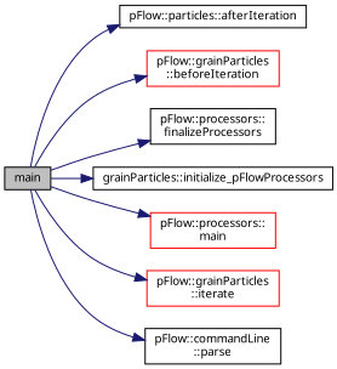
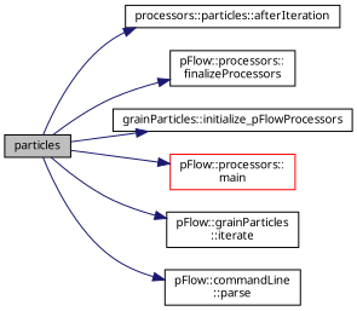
  digraph {
    fontname="Noto Sans"
    rankdir=LR
    node [color=black fillcolor=white fontname="Noto Sans" fontsize=10 shape=record style=filled]
    edge [color=midnightblue fontname="Noto Sans" fontsize=10 labelfontname=Helvetica labelfontsize=10 style=solid]
-   n1 [fillcolor=grey75 fontcolor=black height=0.2 label=main width=0.4]
-   n2 [height=0.2 label="pFlow::particles::afterIteration" width=0.4]
-   n3 [color=red height=0.2 label="pFlow::grainParticles\l::beforeIteration" width=0.4]
+   n1 [fillcolor=grey75 fontcolor=black height=0.2 label=particles width=0.4]
+   n2 [height=0.2 label="processors::particles::afterIteration" width=0.4]
    n4 [height=0.2 label="pFlow::processors::\lfinalizeProcessors" width=0.4]
    n5 [height=0.2 label="grainParticles::initialize_pFlowProcessors" width=0.4]
    n6 [color=red height=0.2 label="pFlow::processors::\lmain" width=0.4]
-   n7 [color=red height=0.2 label="pFlow::grainParticles\l::iterate" width=0.4]
+   n7 [height=0.2 label="pFlow::grainParticles\l::iterate" width=0.4]
    n8 [height=0.2 label="pFlow::commandLine\l::parse" width=0.4]
    n1 -> n2
-   n1 -> n3
    n1 -> n4
    n1 -> n5
    n1 -> n6
    n1 -> n7
    n1 -> n8
  }
